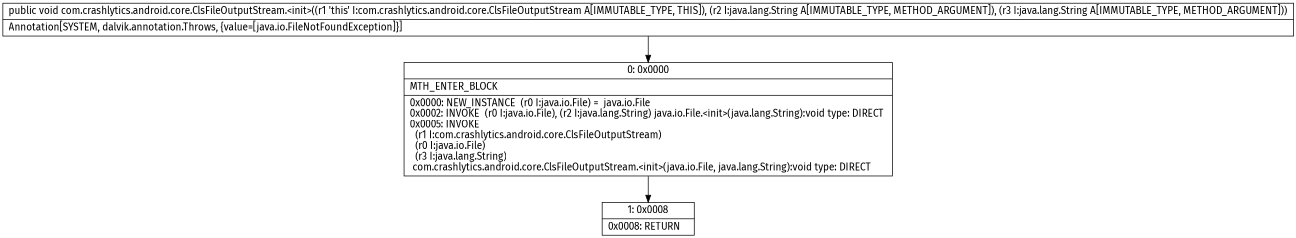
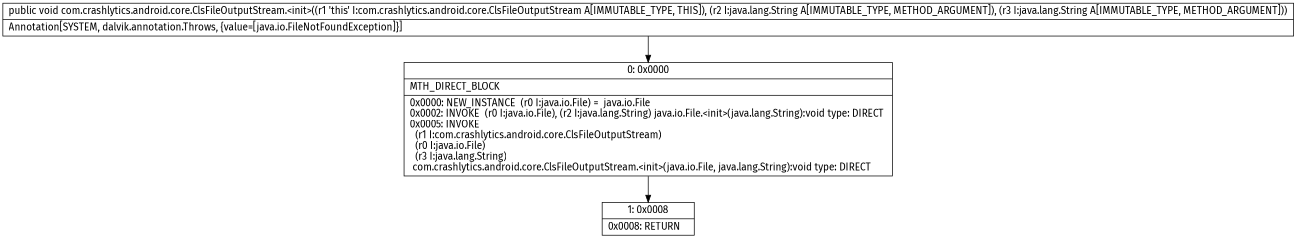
  digraph {
    fontname="Fira Sans"
    node [shape=record fontname="Fira Sans"]
    edge [fontname="Fira Sans"]
-   n1 [label="{0\:\ 0x0000|MTH_ENTER_BLOCK\l|0x0000: NEW_INSTANCE  (r0 I:java.io.File) =  java.io.File \l0x0002: INVOKE  (r0 I:java.io.File), (r2 I:java.lang.String) java.io.File.\<init\>(java.lang.String):void type: DIRECT \l0x0005: INVOKE  \l  (r1 I:com.crashlytics.android.core.ClsFileOutputStream)\l  (r0 I:java.io.File)\l  (r3 I:java.lang.String)\l com.crashlytics.android.core.ClsFileOutputStream.\<init\>(java.io.File, java.lang.String):void type: DIRECT \l}"]
+   n1 [label="{0\:\ 0x0000|MTH_DIRECT_BLOCK\l|0x0000: NEW_INSTANCE  (r0 I:java.io.File) =  java.io.File \l0x0002: INVOKE  (r0 I:java.io.File), (r2 I:java.lang.String) java.io.File.\<init\>(java.lang.String):void type: DIRECT \l0x0005: INVOKE  \l  (r1 I:com.crashlytics.android.core.ClsFileOutputStream)\l  (r0 I:java.io.File)\l  (r3 I:java.lang.String)\l com.crashlytics.android.core.ClsFileOutputStream.\<init\>(java.io.File, java.lang.String):void type: DIRECT \l}"]
    n2 [label="{1\:\ 0x0008|0x0008: RETURN   \l}"]
    n3 [label="{public void com.crashlytics.android.core.ClsFileOutputStream.\<init\>((r1 'this' I:com.crashlytics.android.core.ClsFileOutputStream A[IMMUTABLE_TYPE, THIS]), (r2 I:java.lang.String A[IMMUTABLE_TYPE, METHOD_ARGUMENT]), (r3 I:java.lang.String A[IMMUTABLE_TYPE, METHOD_ARGUMENT]))  | Annotation[SYSTEM, dalvik.annotation.Throws, \{value=[java.io.FileNotFoundException]\}]\l}"]
    n1 -> n2
    n3 -> n1
  }
